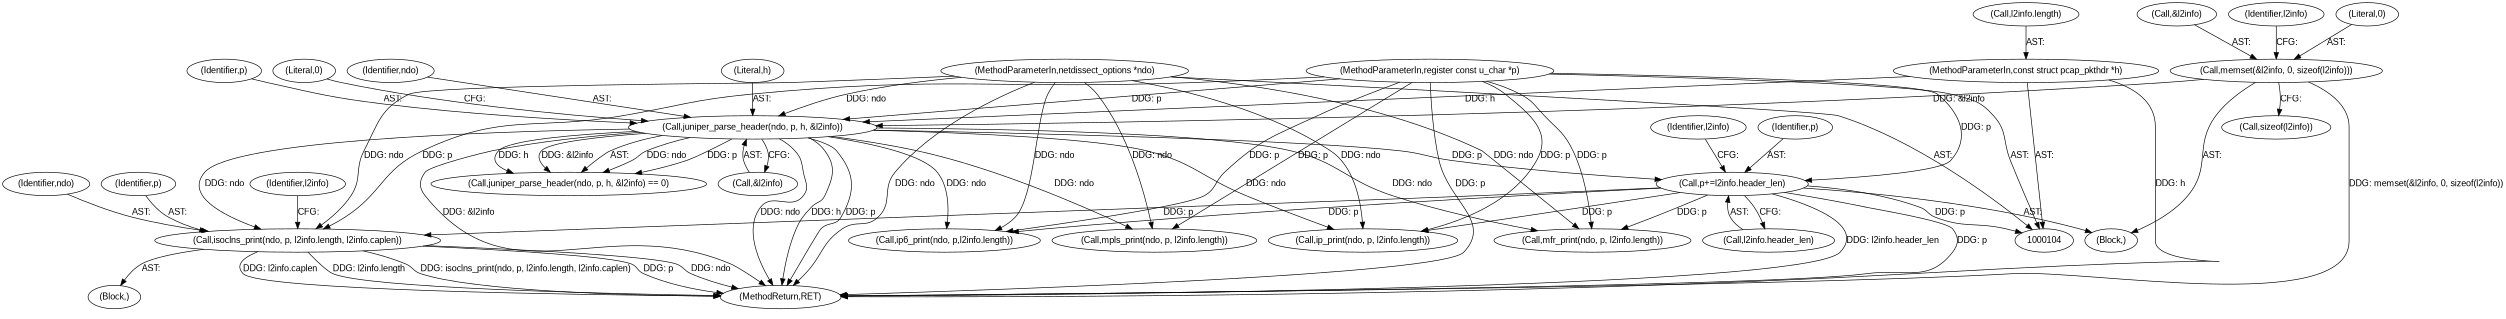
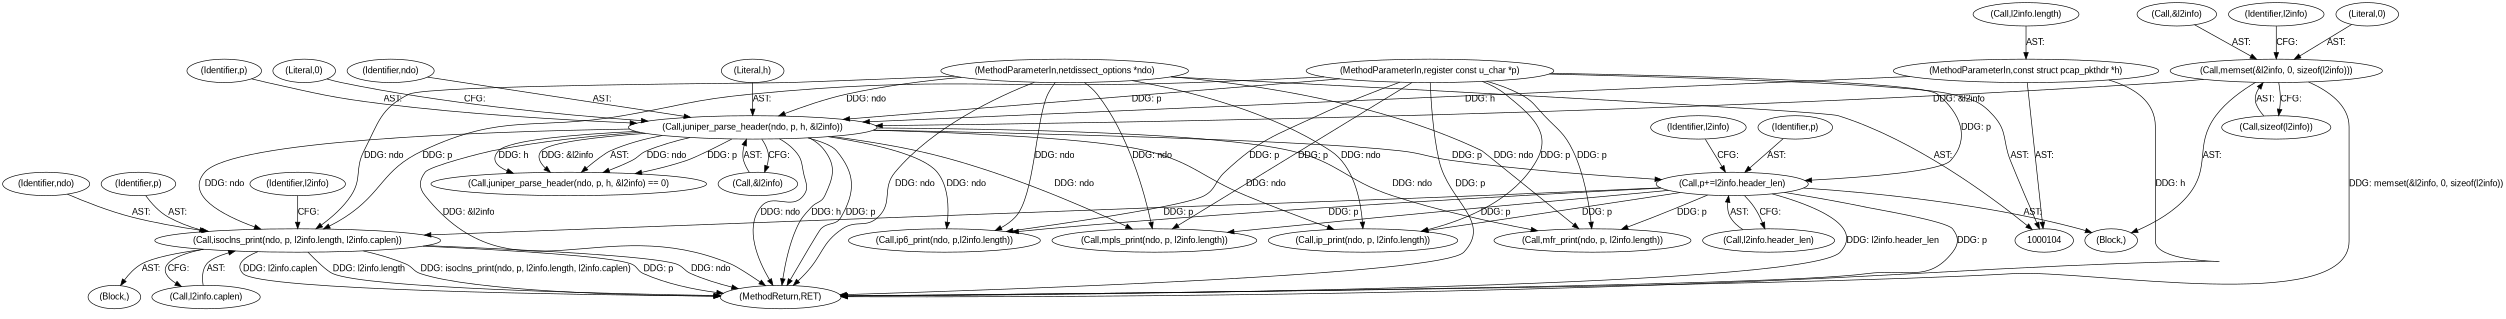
  digraph {
    fontname="Liberation Sans"
    node [fontname="Liberation Sans"]
    edge [fontname="Liberation Sans"]
    n1 [label="(Call,isoclns_print(ndo, p, l2info.length, l2info.caplen))"]
    n2 [label="(MethodReturn,RET)"]
    n3 [label="(Block,)"]
+   n4 [label="(Call,l2info.caplen)"]
    n5 [label="(Call,juniper_parse_header(ndo, p, h, &l2info))"]
    n6 [label="(Call,p+=l2info.header_len)"]
    n7 [label="(Call,mfr_print(ndo, p, l2info.length))"]
    n8 [label="(Call,juniper_parse_header(ndo, p, h, &l2info) == 0)"]
    n9 [label="(Call,ip6_print(ndo, p,l2info.length))"]
    n10 [label="(Call,&l2info)"]
    n11 [label="(Call,ip_print(ndo, p, l2info.length))"]
    n12 [label="(Call,mpls_print(ndo, p, l2info.length))"]
    n13 [label="(Block,)"]
    n14 [label="(Call,l2info.header_len)"]
    n15 [label="(MethodParameterIn,netdissect_options *ndo)"]
    1000104
    n17 [label="(MethodParameterIn,register const u_char *p)"]
    n18 [label="(MethodParameterIn,const struct pcap_pkthdr *h)"]
    n19 [label="(Call,memset(&l2info, 0, sizeof(l2info)))"]
    n20 [label="(Call,sizeof(l2info))"]
    n21 [label="(Literal,0)"]
    n22 [label="(Identifier,ndo)"]
    n23 [label="(Identifier,l2info)"]
    n24 [label="(Identifier,p)"]
    n25 [label="(Identifier,ndo)"]
    n26 [label="(Literal,h)"]
    n27 [label="(Identifier,p)"]
    n28 [label="(Call,&l2info)"]
    n29 [label="(Identifier,p)"]
    n30 [label="(Identifier,l2info)"]
    n31 [label="(Call,l2info.length)"]
    n32 [label="(Literal,0)"]
    n33 [label="(Identifier,l2info)"]
    n1 -> n2 [label="DDG: ndo"]
    n1 -> n2 [label="DDG: l2info.caplen"]
    n1 -> n2 [label="DDG: l2info.length"]
    n1 -> n2 [label="DDG: isoclns_print(ndo, p, l2info.length, l2info.caplen)"]
    n1 -> n2 [label="DDG: p"]
    n1 -> n3 [label="AST: "]
+   n1 -> n4 [label="CFG: "]
+   n4 -> n1 [label="AST: "]
    n5 -> n1 [label="DDG: ndo"]
    n5 -> n2 [label="DDG: h"]
    n5 -> n2 [label="DDG: p"]
    n5 -> n2 [label="DDG: &l2info"]
    n5 -> n2 [label="DDG: ndo"]
    n5 -> n6 [label="DDG: p"]
    n5 -> n7 [label="DDG: ndo"]
    n5 -> n8 [label="AST: "]
    n5 -> n8 [label="DDG: ndo"]
    n5 -> n8 [label="DDG: p"]
    n5 -> n8 [label="DDG: h"]
    n5 -> n8 [label="DDG: &l2info"]
    n5 -> n9 [label="DDG: ndo"]
    n5 -> n10 [label="CFG: "]
    n5 -> n11 [label="DDG: ndo"]
    n5 -> n12 [label="DDG: ndo"]
    n6 -> n1 [label="DDG: p"]
    n6 -> n2 [label="DDG: p"]
    n6 -> n2 [label="DDG: l2info.header_len"]
    n6 -> n7 [label="DDG: p"]
    n6 -> n9 [label="DDG: p"]
    n6 -> n11 [label="DDG: p"]
-   n6 -> 1000104 [label="DDG: p"]
+   n6 -> n12 [label="DDG: p"]
    n6 -> n13 [label="AST: "]
    n6 -> n14 [label="CFG: "]
    n10 -> n5 [label="AST: "]
    n14 -> n6 [label="AST: "]
    n15 -> n1 [label="DDG: ndo"]
    n15 -> n2 [label="DDG: ndo"]
    n15 -> n5 [label="DDG: ndo"]
    n15 -> n7 [label="DDG: ndo"]
    n15 -> n9 [label="DDG: ndo"]
    n15 -> n11 [label="DDG: ndo"]
    n15 -> n12 [label="DDG: ndo"]
    n15 -> 1000104 [label="AST: "]
    n17 -> n1 [label="DDG: p"]
    n17 -> n2 [label="DDG: p"]
    n17 -> n5 [label="DDG: p"]
    n17 -> n6 [label="DDG: p"]
    n17 -> n7 [label="DDG: p"]
    n17 -> n9 [label="DDG: p"]
    n17 -> n11 [label="DDG: p"]
    n17 -> n12 [label="DDG: p"]
    n17 -> 1000104 [label="AST: "]
    n18 -> n2 [label="DDG: h"]
    n18 -> n5 [label="DDG: h"]
    n18 -> 1000104 [label="AST: "]
    n19 -> n2 [label="DDG: memset(&l2info, 0, sizeof(l2info))"]
    n19 -> n5 [label="DDG: &l2info"]
    n19 -> n13 [label="AST: "]
    n19 -> n20 [label="CFG: "]
+   n20 -> n19 [label="AST: "]
    n21 -> n19 [label="AST: "]
    n22 -> n1 [label="AST: "]
    n23 -> n6 [label="CFG: "]
    n24 -> n1 [label="AST: "]
    n25 -> n5 [label="AST: "]
    n26 -> n5 [label="AST: "]
    n27 -> n5 [label="AST: "]
    n28 -> n19 [label="AST: "]
    n29 -> n6 [label="AST: "]
    n30 -> n1 [label="CFG: "]
    n31 -> n18 [label="AST: "]
    n32 -> n5 [label="CFG: "]
    n33 -> n19 [label="CFG: "]
  }
